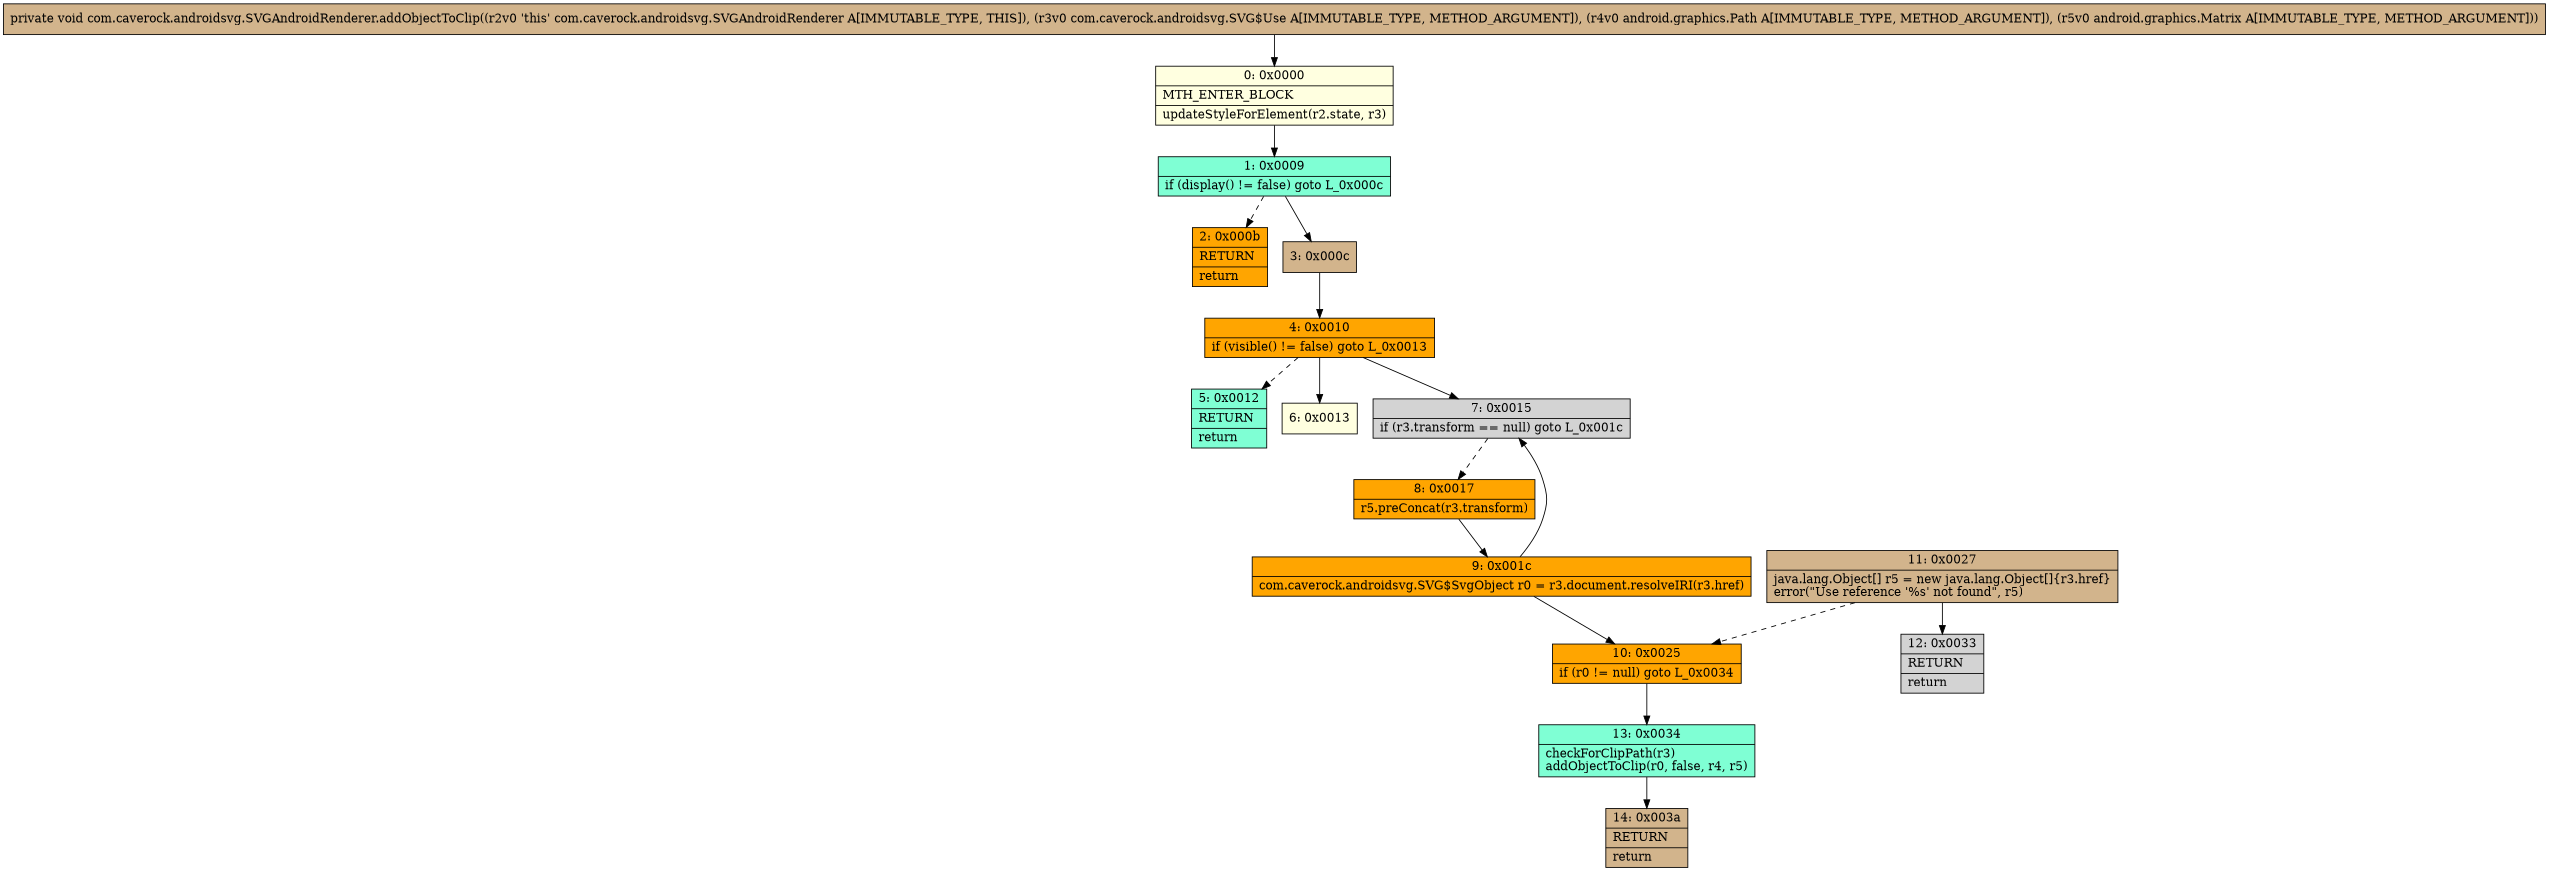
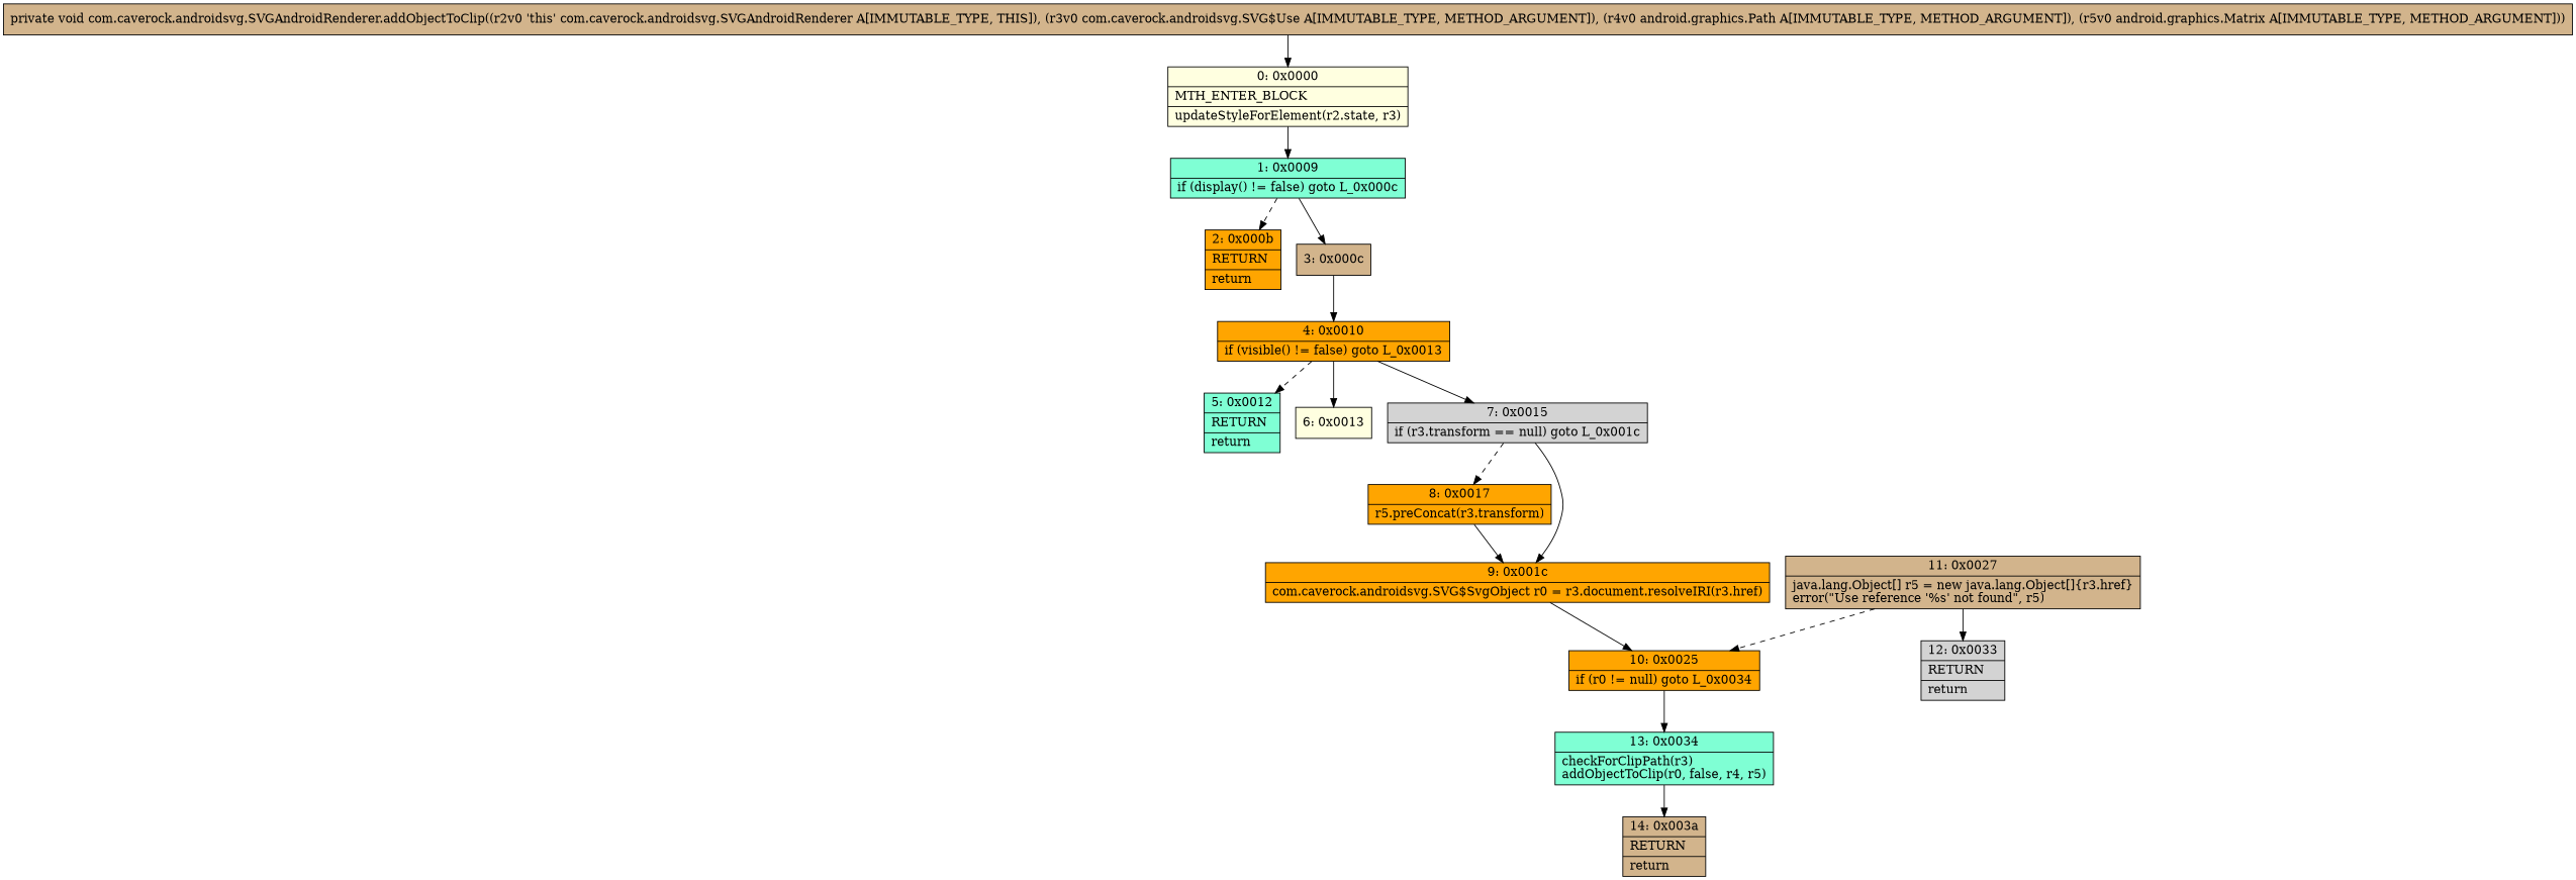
  digraph {
    node [fillcolor=orange shape=record style=filled]
    n1 [fillcolor=lightyellow label="{0\:\ 0x0000|MTH_ENTER_BLOCK\l|updateStyleForElement(r2.state, r3)\l}"]
    n2 [fillcolor=aquamarine label="{1\:\ 0x0009|if (display() != false) goto L_0x000c\l}"]
    n3 [label="{2\:\ 0x000b|RETURN\l|return\l}"]
    n4 [fillcolor=tan label="{3\:\ 0x000c}"]
    n5 [label="{4\:\ 0x0010|if (visible() != false) goto L_0x0013\l}"]
    n6 [fillcolor=aquamarine label="{5\:\ 0x0012|RETURN\l|return\l}"]
    n7 [fillcolor=lightyellow label="{6\:\ 0x0013}"]
    n8 [fillcolor=lightgrey label="{7\:\ 0x0015|if (r3.transform == null) goto L_0x001c\l}"]
    n9 [label="{8\:\ 0x0017|r5.preConcat(r3.transform)\l}"]
    n10 [label="{9\:\ 0x001c|com.caverock.androidsvg.SVG$SvgObject r0 = r3.document.resolveIRI(r3.href)\l}"]
    n11 [label="{10\:\ 0x0025|if (r0 != null) goto L_0x0034\l}"]
    n12 [fillcolor=aquamarine label="{13\:\ 0x0034|checkForClipPath(r3)\laddObjectToClip(r0, false, r4, r5)\l}"]
    n13 [fillcolor=tan label="{11\:\ 0x0027|java.lang.Object[] r5 = new java.lang.Object[]\{r3.href\}\lerror(\"Use reference '%s' not found\", r5)\l}"]
    n14 [fillcolor=lightgrey label="{12\:\ 0x0033|RETURN\l|return\l}"]
    n15 [fillcolor=tan label="{14\:\ 0x003a|RETURN\l|return\l}"]
    n16 [fillcolor=tan label="{private void com.caverock.androidsvg.SVGAndroidRenderer.addObjectToClip((r2v0 'this' com.caverock.androidsvg.SVGAndroidRenderer A[IMMUTABLE_TYPE, THIS]), (r3v0 com.caverock.androidsvg.SVG$Use A[IMMUTABLE_TYPE, METHOD_ARGUMENT]), (r4v0 android.graphics.Path A[IMMUTABLE_TYPE, METHOD_ARGUMENT]), (r5v0 android.graphics.Matrix A[IMMUTABLE_TYPE, METHOD_ARGUMENT])) }"]
    n1 -> n2
    n2 -> n3 [style=dashed]
    n2 -> n4
    n4 -> n5
    n5 -> n6 [style=dashed]
    n5 -> n7
    n5 -> n8
    n8 -> n9 [style=dashed]
-   n10 -> n8
+   n8 -> n10
    n9 -> n10
    n10 -> n11
    n11 -> n12
    n12 -> n15
    n13 -> n11 [style=dashed]
    n13 -> n14
    n16 -> n1
  }
